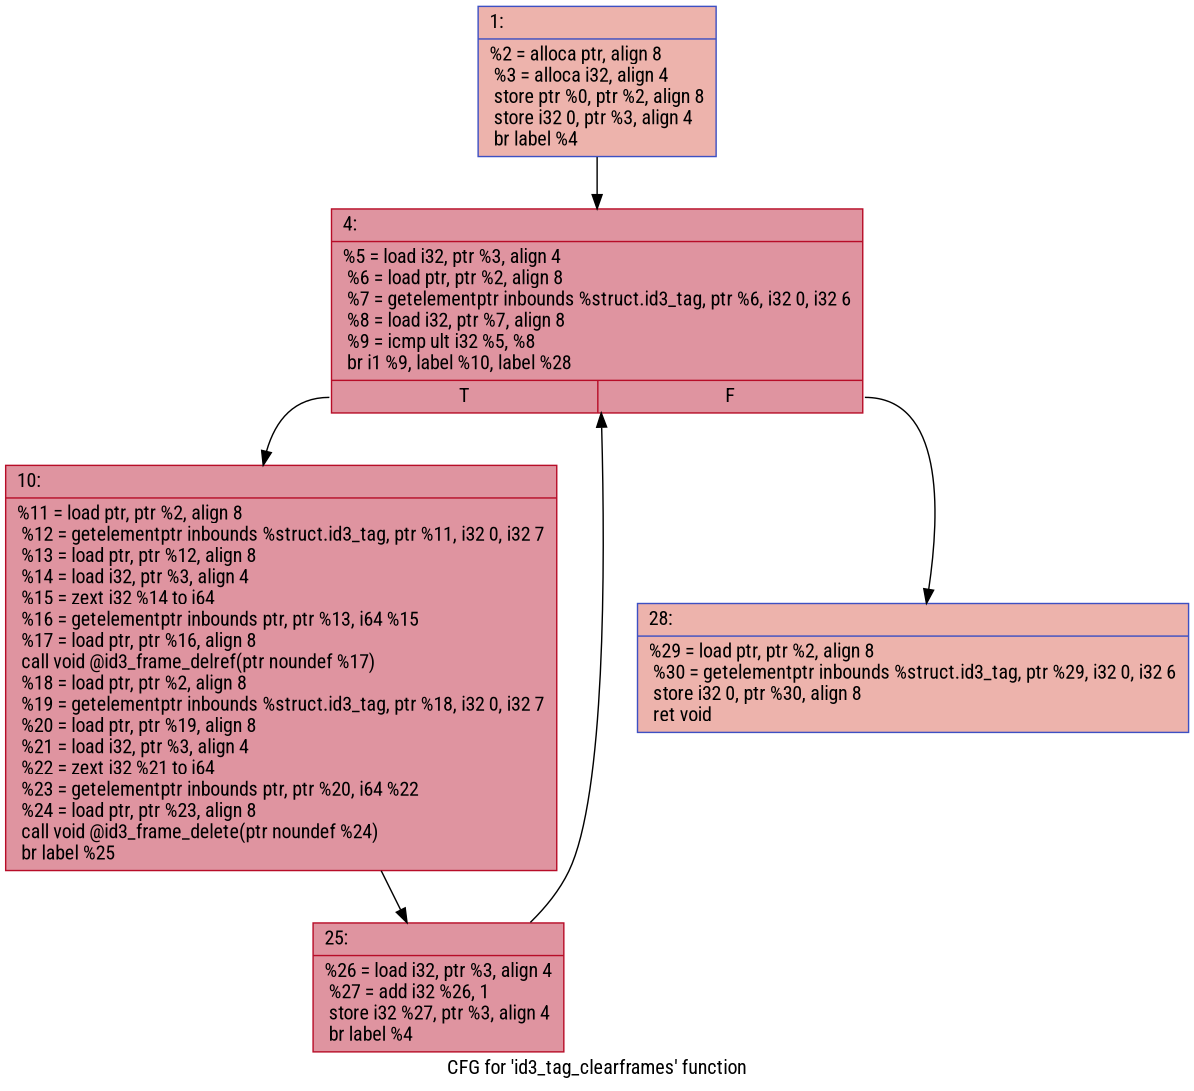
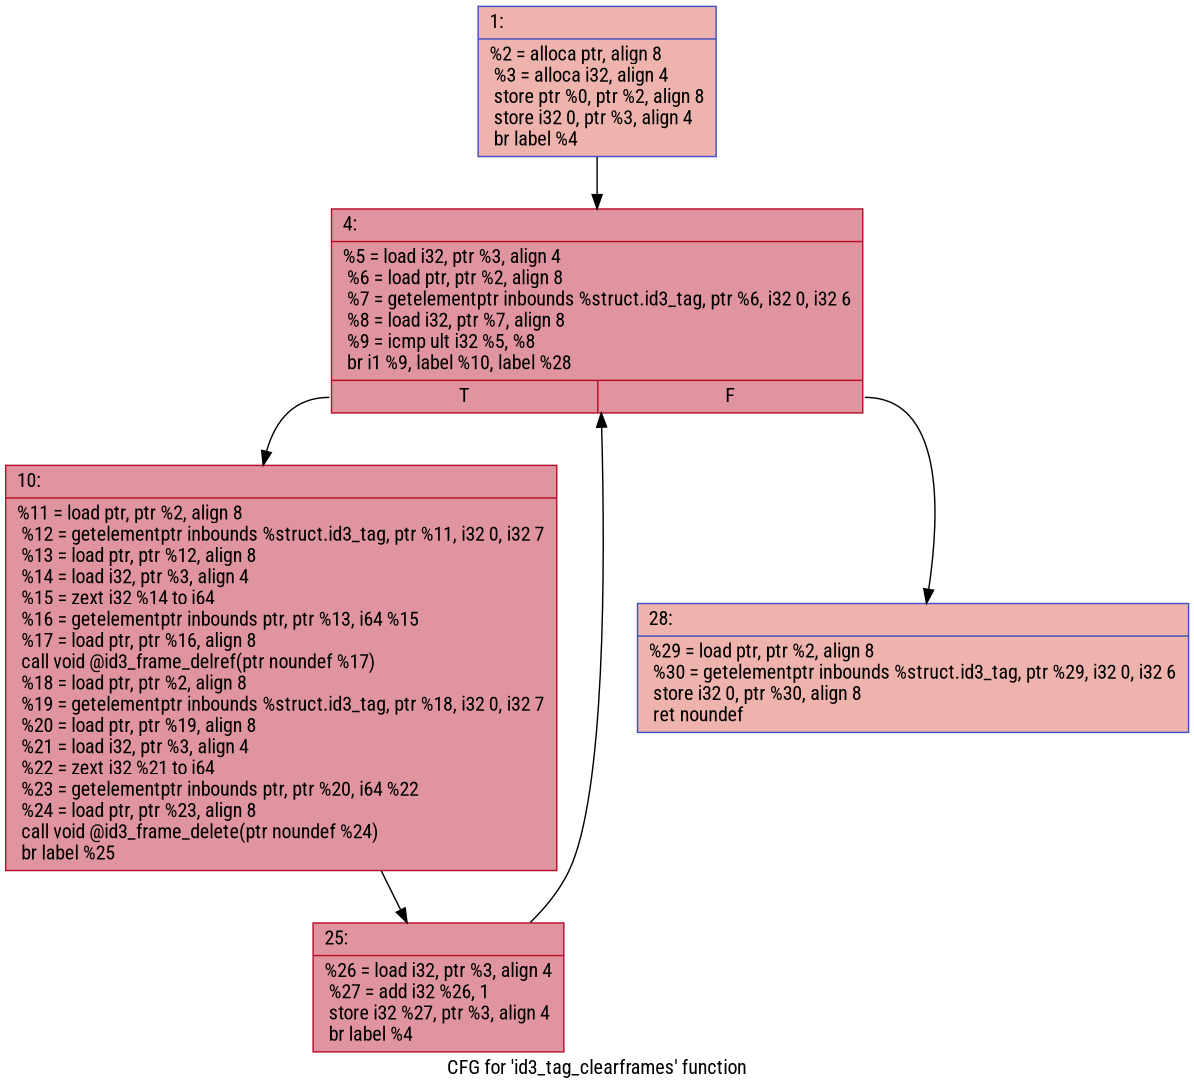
  digraph {
    label="CFG for 'id3_tag_clearframes' function"
    fontname="Roboto Condensed"
    node [color="#b70d28ff" fillcolor="#b70d2870" fontname="Roboto Condensed" shape=record style=filled]
    edge [fontname="Roboto Condensed"]
    n1 [color="#3d50c3ff" fillcolor="#d6524470" label="{1:\l|  %2 = alloca ptr, align 8\l  %3 = alloca i32, align 4\l  store ptr %0, ptr %2, align 8\l  store i32 0, ptr %3, align 4\l  br label %4\l}"]
    n2 [label="{4:\l|  %5 = load i32, ptr %3, align 4\l  %6 = load ptr, ptr %2, align 8\l  %7 = getelementptr inbounds %struct.id3_tag, ptr %6, i32 0, i32 6\l  %8 = load i32, ptr %7, align 8\l  %9 = icmp ult i32 %5, %8\l  br i1 %9, label %10, label %28\l|{<s0>T|<s1>F}}"]
    n3 [label="{10:\l|  %11 = load ptr, ptr %2, align 8\l  %12 = getelementptr inbounds %struct.id3_tag, ptr %11, i32 0, i32 7\l  %13 = load ptr, ptr %12, align 8\l  %14 = load i32, ptr %3, align 4\l  %15 = zext i32 %14 to i64\l  %16 = getelementptr inbounds ptr, ptr %13, i64 %15\l  %17 = load ptr, ptr %16, align 8\l  call void @id3_frame_delref(ptr noundef %17)\l  %18 = load ptr, ptr %2, align 8\l  %19 = getelementptr inbounds %struct.id3_tag, ptr %18, i32 0, i32 7\l  %20 = load ptr, ptr %19, align 8\l  %21 = load i32, ptr %3, align 4\l  %22 = zext i32 %21 to i64\l  %23 = getelementptr inbounds ptr, ptr %20, i64 %22\l  %24 = load ptr, ptr %23, align 8\l  call void @id3_frame_delete(ptr noundef %24)\l  br label %25\l}"]
-   n4 [color="#3d50c3ff" fillcolor="#d6524470" label="{28:\l|  %29 = load ptr, ptr %2, align 8\l  %30 = getelementptr inbounds %struct.id3_tag, ptr %29, i32 0, i32 6\l  store i32 0, ptr %30, align 8\l  ret void\l}"]
+   n4 [color="#3d50c3ff" fillcolor="#d6524470" label="{28:\l|  %29 = load ptr, ptr %2, align 8\l  %30 = getelementptr inbounds %struct.id3_tag, ptr %29, i32 0, i32 6\l  store i32 0, ptr %30, align 8\l  ret noundef\l}"]
    n5 [label="{25:\l|  %26 = load i32, ptr %3, align 4\l  %27 = add i32 %26, 1\l  store i32 %27, ptr %3, align 4\l  br label %4\l}"]
    n1 -> n2
    n2 -> n3 [tailport=s0]
    n2 -> n4 [tailport=s1]
    n3 -> n5
    n5 -> n2
  }
